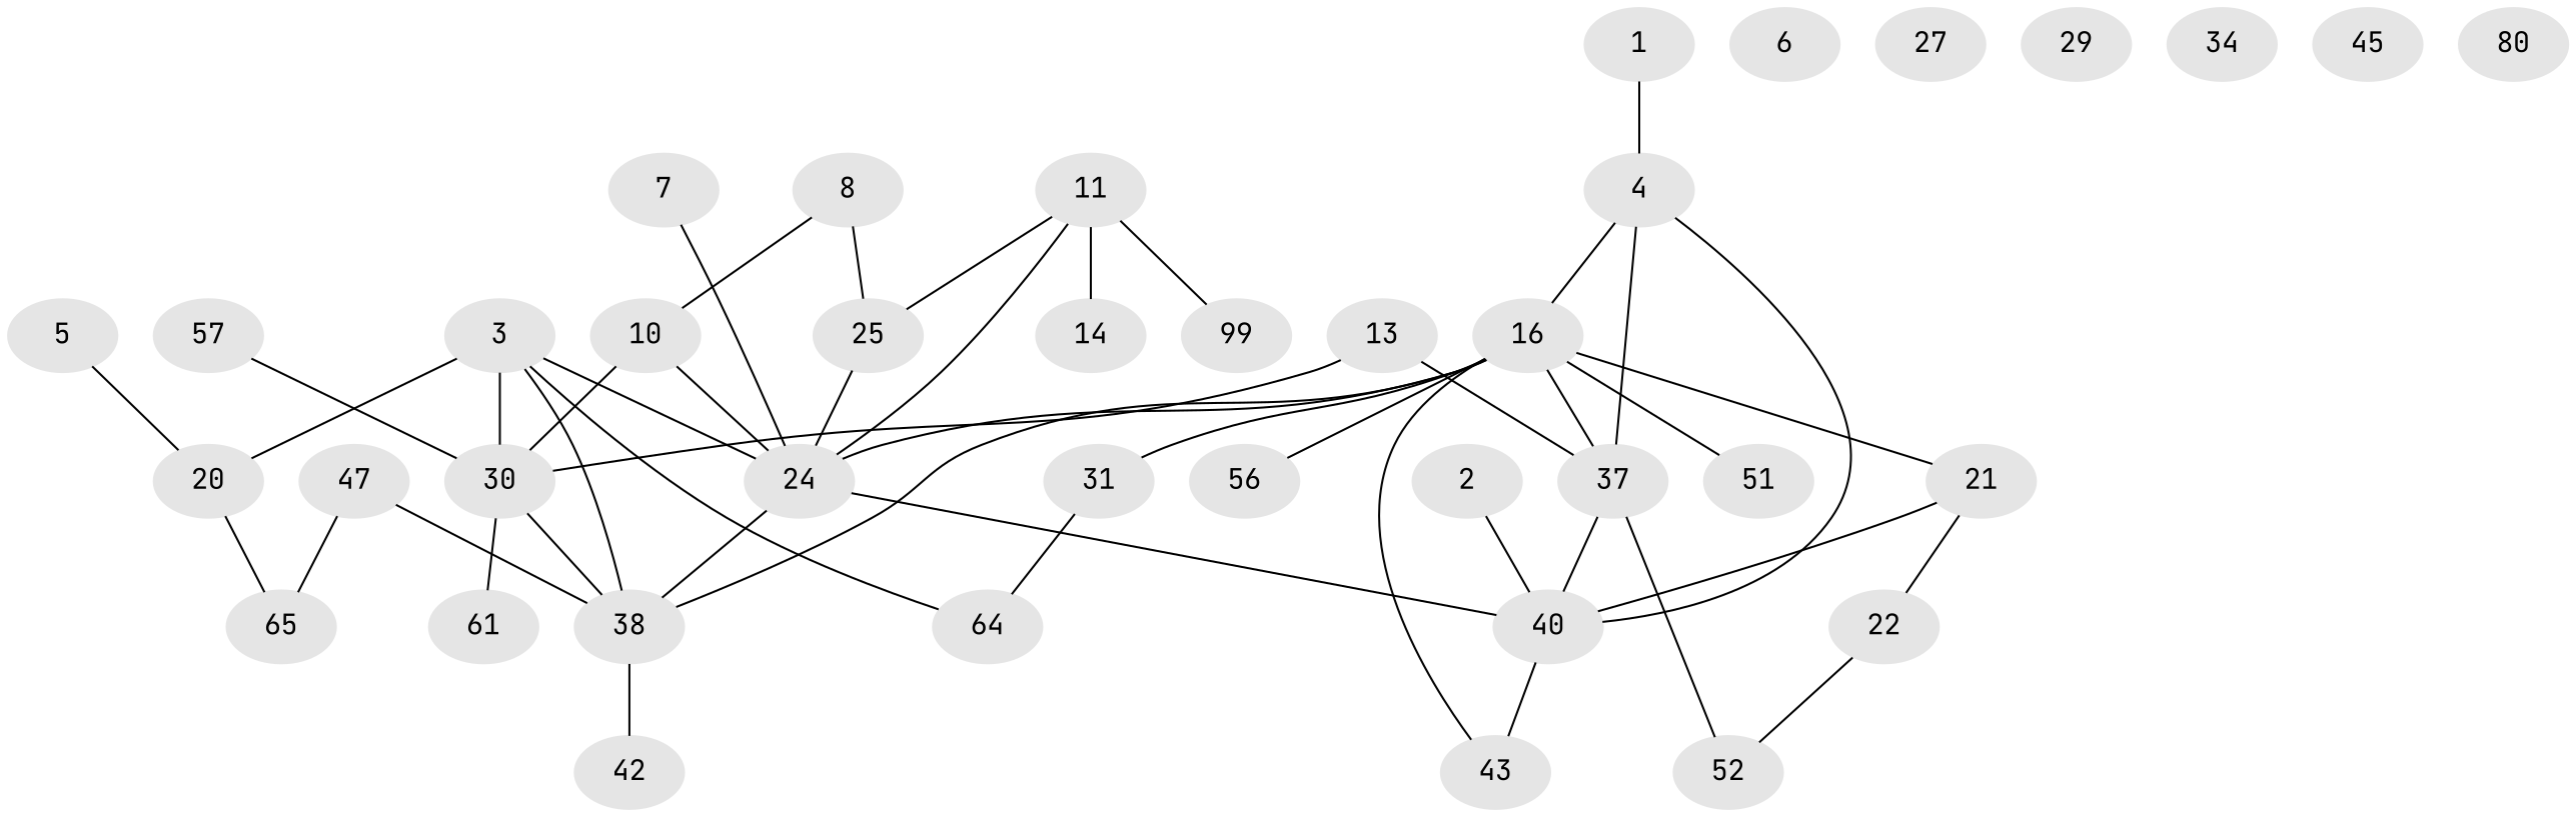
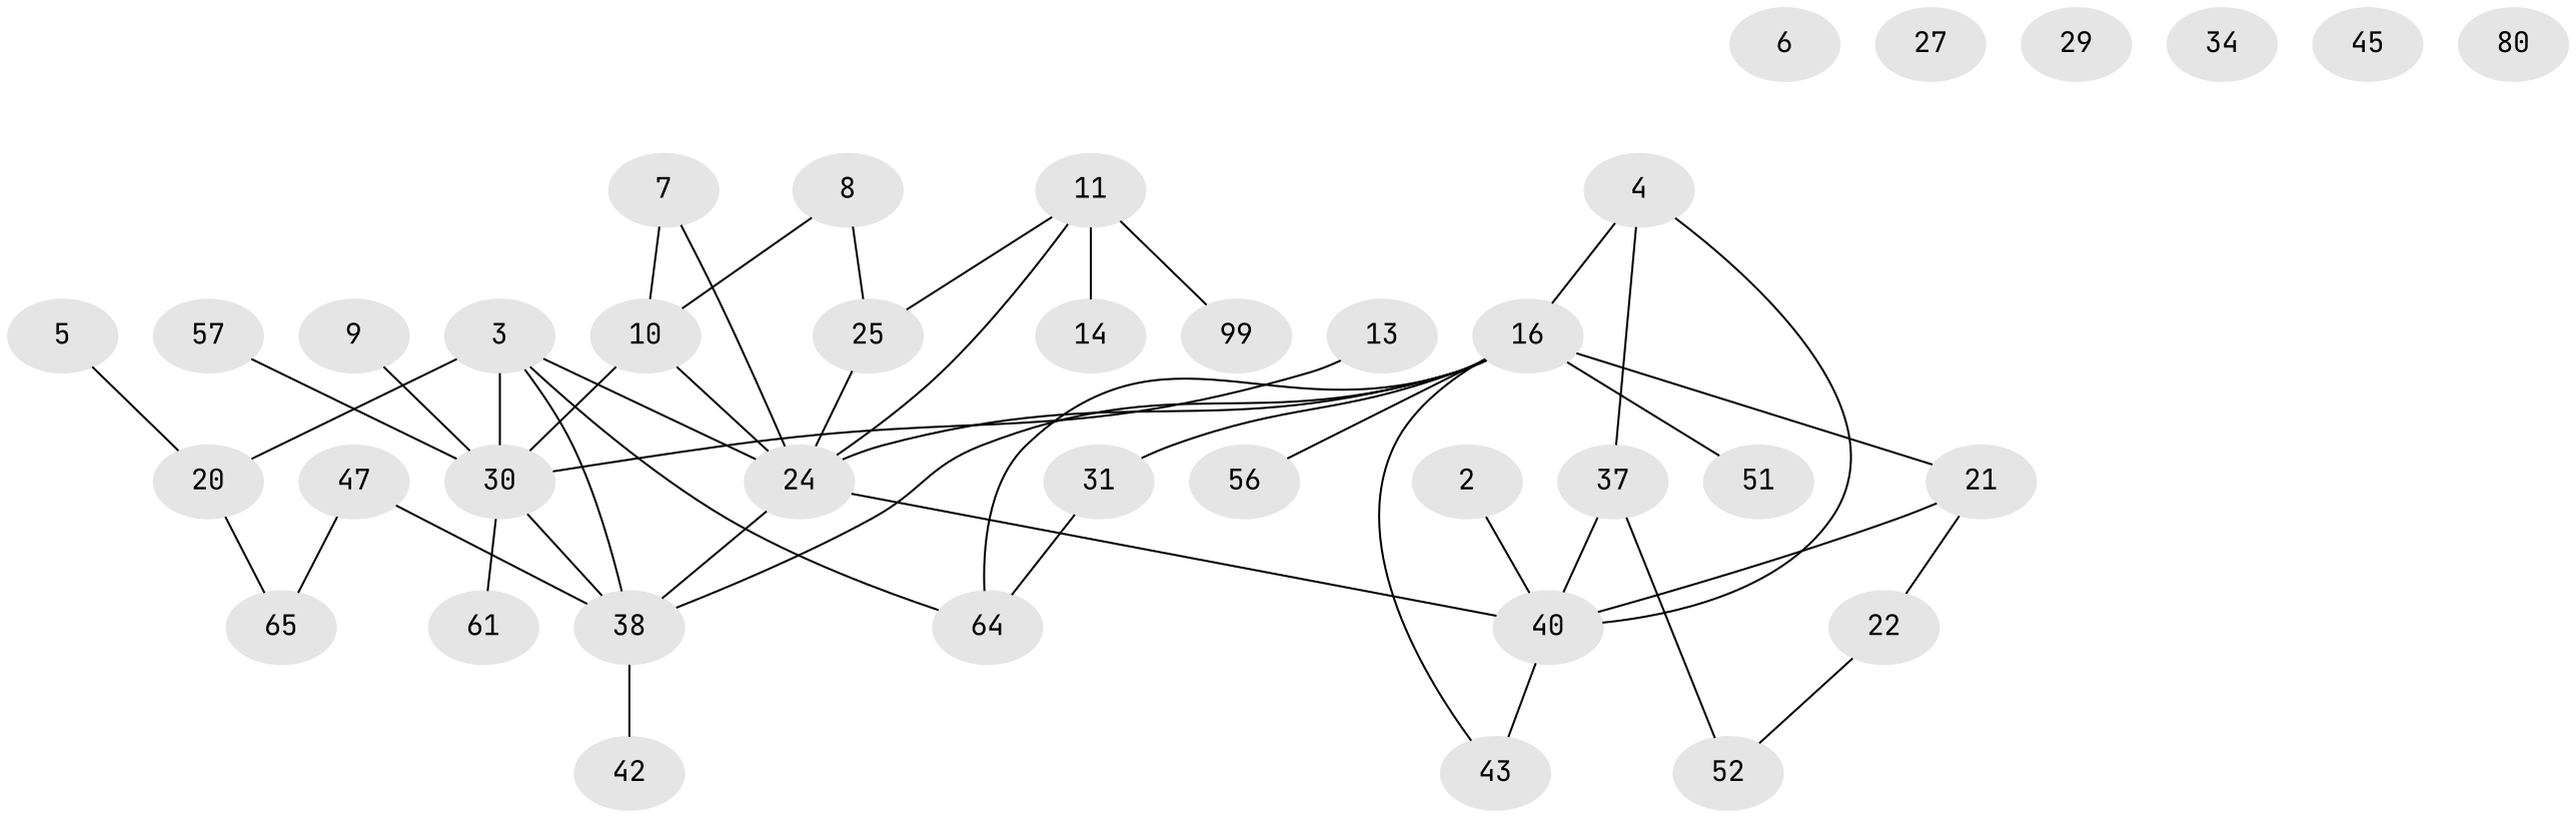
  graph {
    fontname="JetBrains Mono"
    node [color=gray90 fontname="JetBrains Mono" style=filled]
    edge [fontname="JetBrains Mono"]
    4 [super="+71+36"]
    40 [super="+76+41"]
    16 [super="+19+33+32"]
    37 [super="+62"]
-   1
    43
    2
    3 [super="+15+59"]
    20 [super="+48"]
    24 [super="+50"]
    30 [super="+63+77"]
    38 [super="+39"]
    64 [super="+81"]
    21 [super="+67"]
    31
    51
    56
    65
    61
    42 [super="+46"]
    52
    5
    6
    7 [super="+26"]
    10 [super="+69+54"]
    8 [super="+23"]
    25 [super="+70"]
+   9 [super="+17"]
    11 [super="+12+18"]
    14 [super="+60"]
    n31 [label=99]
    13 [super="+44"]
    22 [super="+75"]
    27
    29
    34
    45
    47
    57
    80
    4 -- 40
    4 -- 16
    4 -- 37
    40 -- 43
    16 -- 43
    16 -- 24
    16 -- 38
-   16 -- 37
+   16 -- 64
    16 -- 21
    16 -- 31
    16 -- 51
    16 -- 56
    37 -- 40
    37 -- 52
-   1 -- 4
    2 -- 40
    3 -- 20
    3 -- 24
    3 -- 30 [weight=4]
    3 -- 38
    3 -- 64
    20 -- 65
    24 -- 40
    24 -- 38
    30 -- 38
    30 -- 61
    38 -- 42
    21 -- 40
    21 -- 22
    31 -- 64
    5 -- 20
    7 -- 24
+   7 -- 10
    10 -- 24
    10 -- 30
    8 -- 10
    8 -- 25
    25 -- 24
+   9 -- 30
    11 -- 24
    11 -- 25
    11 -- 14 [weight=2]
    11 -- n31
-   13 -- 37
    13 -- 30
    22 -- 52
    47 -- 38
    47 -- 65
    57 -- 30
  }
